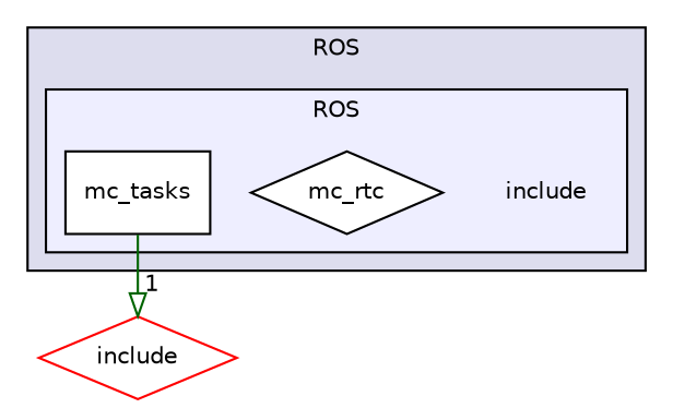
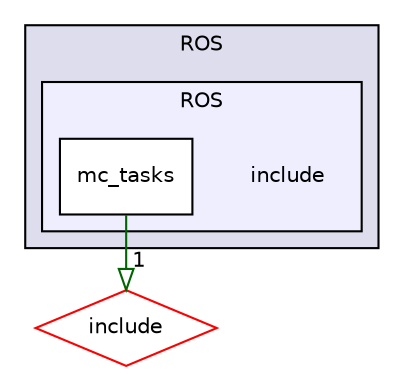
  digraph {
    compound=true
    fontname="DejaVu Sans"
    node [fontname="DejaVu Sans" fontsize=10 shape=diamond color=black fillcolor=white style=filled]
    n1 [label=include shape=plaintext color="" fillcolor="" style=""]
-   n2 [label=mc_rtc]
    n3 [label=mc_tasks shape=box]
    n4 [color=red label=include]
    subgraph cluster_1 {
      bgcolor="#ddddee"
      fontsize=10
      label=ROS
      pencolor=black
      subgraph cluster_2 {
        bgcolor="#eeeeff"
        fontsize=10
        pencolor=black
        n1
-       n2
        n3
      }
    }
    n3 -> n4 [headlabel=1 labeldistance=1.5 labelfontname=Helvetica labelfontsize=10 color=darkgreen arrowhead=onormal fontname="DejaVu Sans"]
  }
